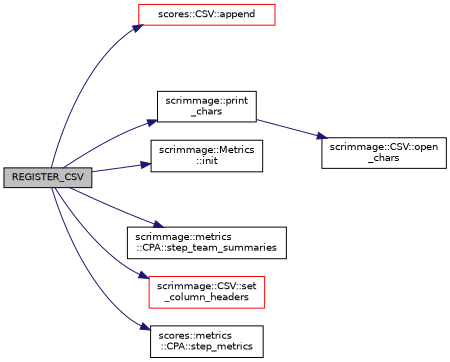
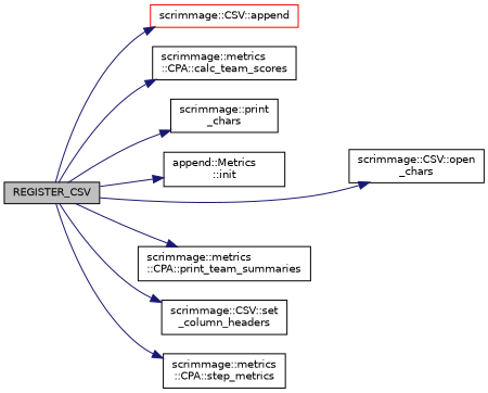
  digraph {
    fontname="DejaVu Sans"
    rankdir=LR
    node [color=black fillcolor=white fontname="DejaVu Sans" fontsize=10 shape=record style=filled]
    edge [color=midnightblue fontname="DejaVu Sans" fontsize=10 labelfontname=Helvetica labelfontsize=10 style=solid]
    n1 [fillcolor=grey75 fontcolor=black height=0.2 label=REGISTER_CSV width=0.4]
-   n2 [color=red height=0.2 label="scores::CSV::append" width=0.4]
+   n2 [color=red height=0.2 label="scrimmage::CSV::append" width=0.4]
+   n3 [height=0.2 label="scrimmage::metrics\l::CPA::calc_team_scores" width=0.4]
    n4 [height=0.2 label="scrimmage::print\l_chars" width=0.4]
-   n5 [height=0.2 label="scrimmage::Metrics\l::init" width=0.4]
+   n5 [height=0.2 label="append::Metrics\l::init" width=0.4]
    n6 [height=0.2 label="scrimmage::CSV::open\l_chars" width=0.4]
-   n7 [height=0.2 label="scrimmage::metrics\l::CPA::step_team_summaries" width=0.4]
-   n8 [color=red height=0.2 label="scrimmage::CSV::set\l_column_headers" width=0.4]
-   n9 [height=0.2 label="scores::metrics\l::CPA::step_metrics" width=0.4]
+   n7 [height=0.2 label="scrimmage::metrics\l::CPA::print_team_summaries" width=0.4]
+   n8 [height=0.2 label="scrimmage::CSV::set\l_column_headers" width=0.4]
+   n9 [height=0.2 label="scrimmage::metrics\l::CPA::step_metrics" width=0.4]
    n1 -> n2
+   n1 -> n3
    n1 -> n4
    n1 -> n5
-   n4 -> n6
+   n1 -> n6
    n1 -> n7
    n1 -> n8
    n1 -> n9
  }
